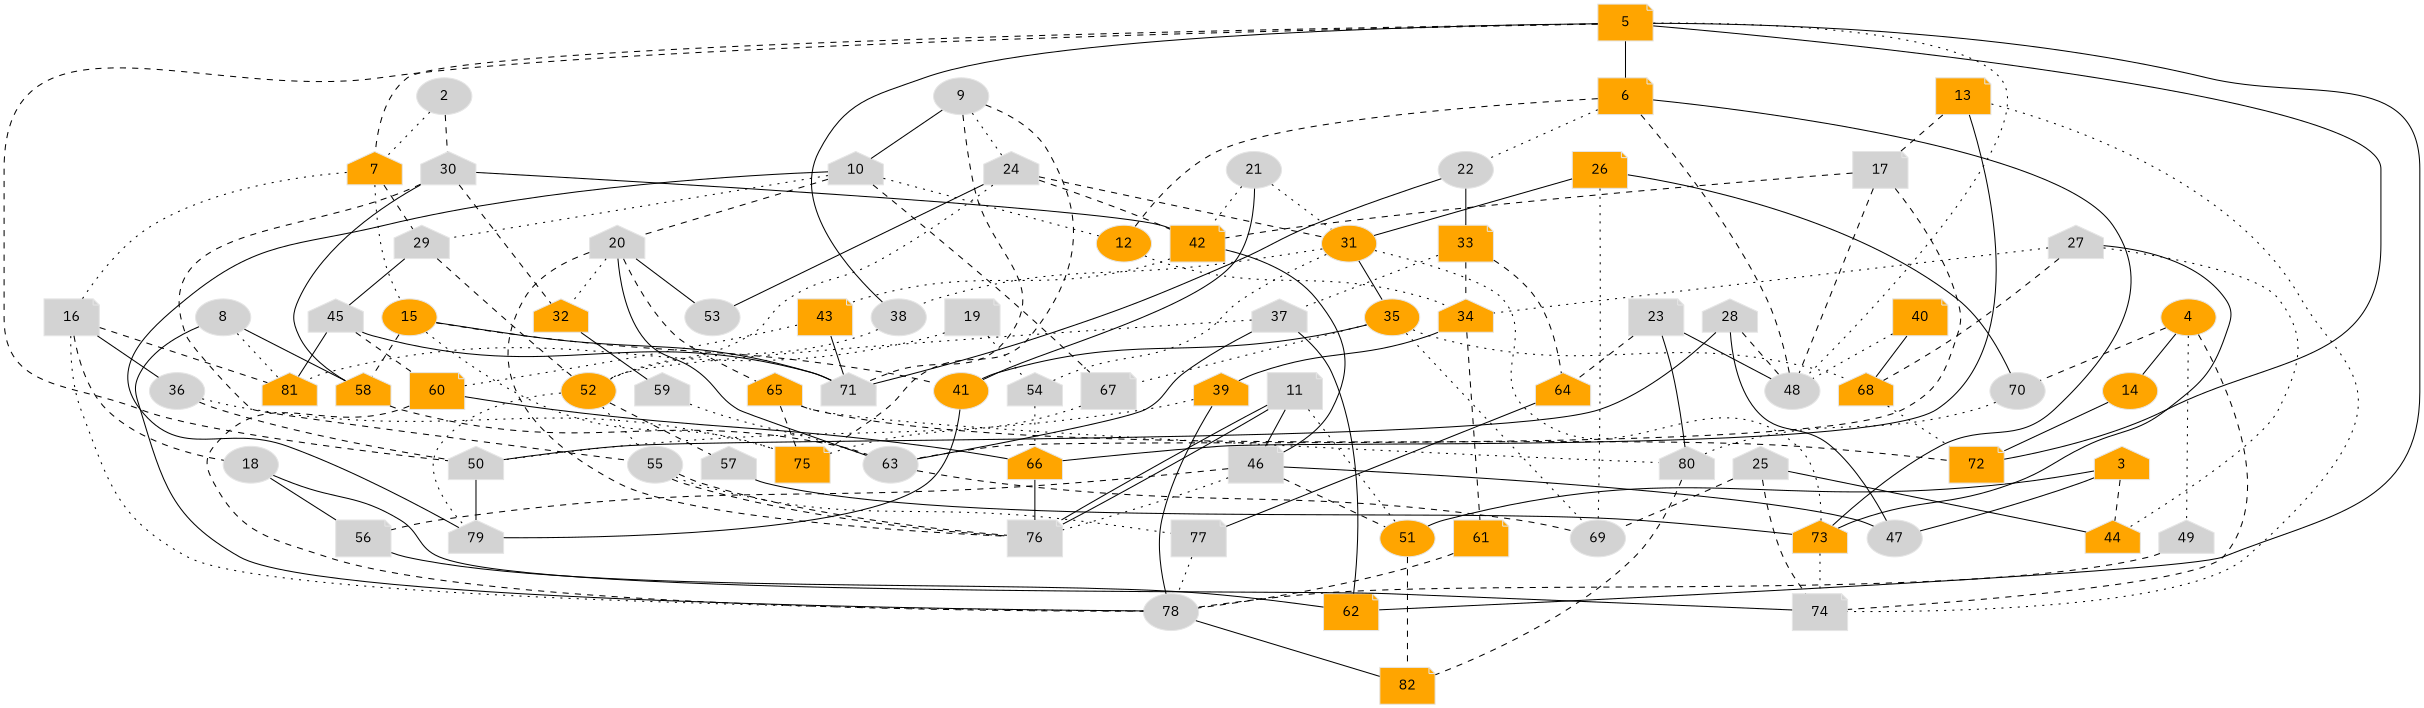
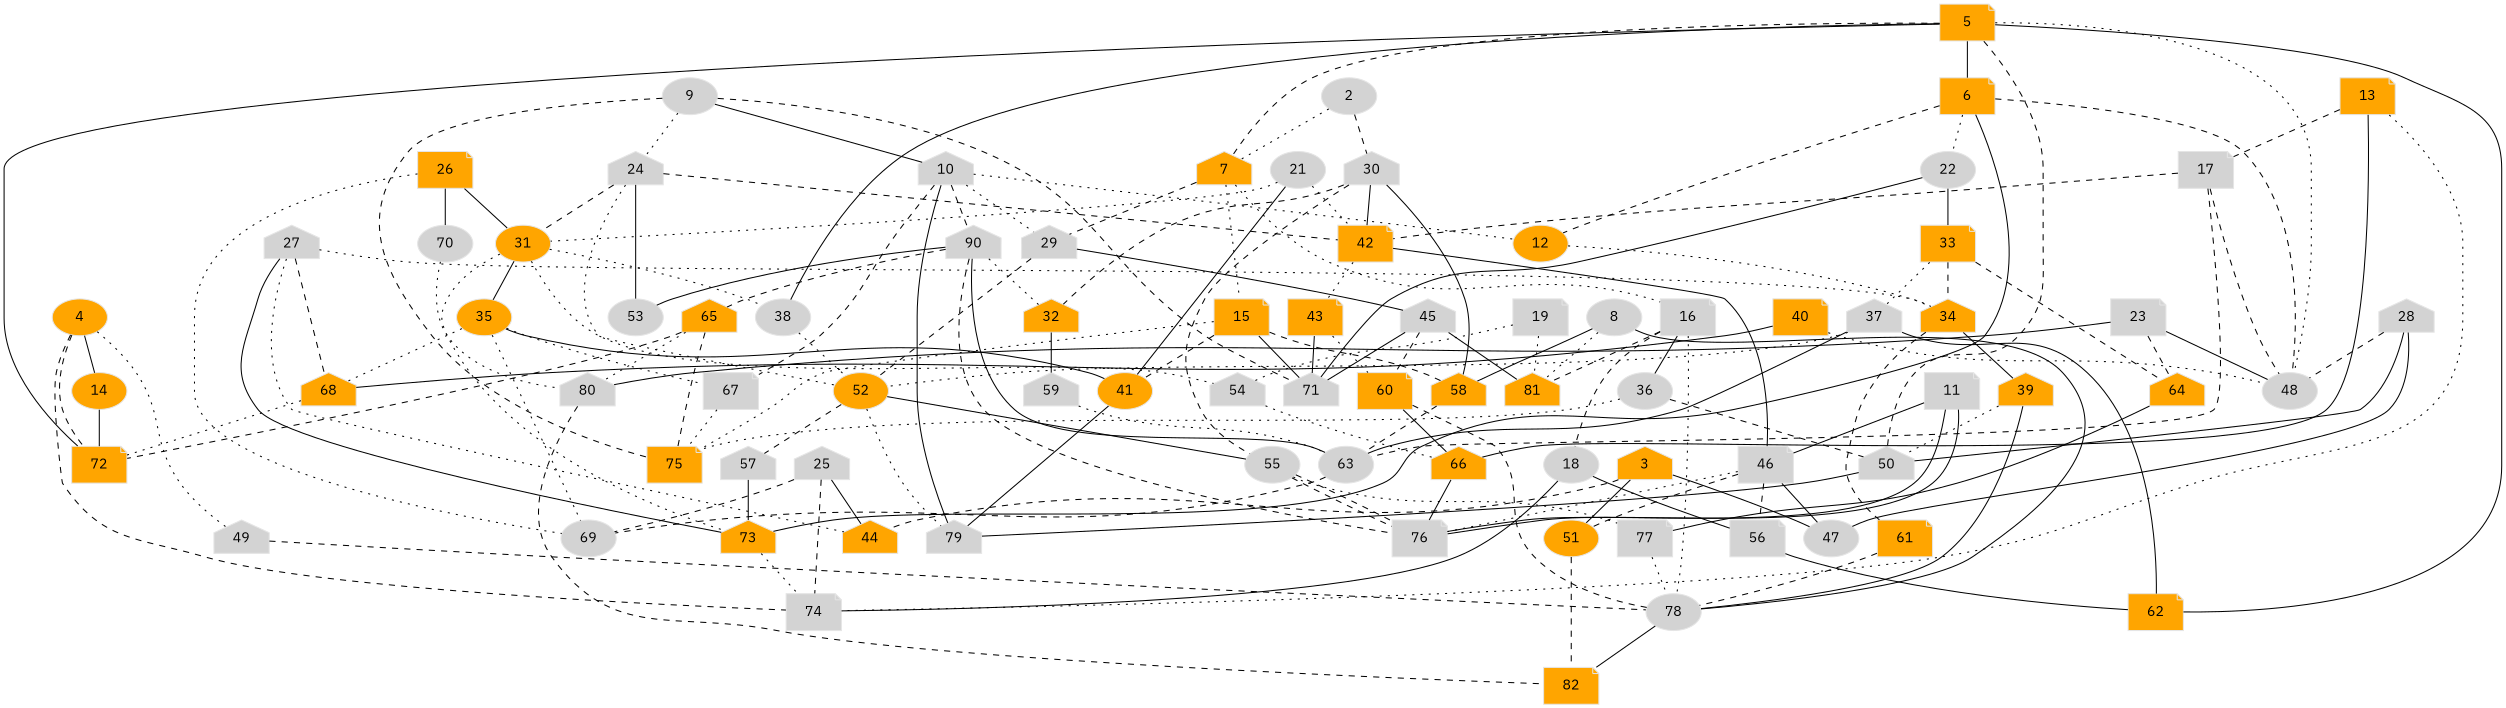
  graph {
    fontname="IBM Plex Sans"
    node [color=gray90 fillcolor=lightgrey fontname="IBM Plex Sans" shape=house style=filled]
    edge [fontname="IBM Plex Sans" style=solid]
    60 [fillcolor=orange shape=note]
    78 [shape=ellipse]
    66 [fillcolor=orange]
    70 [shape=ellipse]
    80
    75 [fillcolor=orange shape=note]
    2 [shape=ellipse]
    7 [fillcolor=orange]
    30
-   15 [fillcolor=orange shape=ellipse]
+   15 [fillcolor=orange shape=note]
    16 [shape=note]
    29
    58 [fillcolor=orange]
    42 [fillcolor=orange shape=note]
    32 [fillcolor=orange]
    55 [shape=ellipse]
    3 [fillcolor=orange]
    44 [fillcolor=orange]
    47 [shape=ellipse]
    51 [fillcolor=orange shape=ellipse]
    82 [fillcolor=orange shape=note]
    4 [fillcolor=orange shape=ellipse]
    14 [fillcolor=orange shape=ellipse]
    49
    74 [shape=note]
    72 [fillcolor=orange shape=note]
    5 [fillcolor=orange shape=note]
    6 [fillcolor=orange shape=note]
    38 [shape=ellipse]
    48 [shape=ellipse]
    50
    62 [fillcolor=orange shape=note]
    12 [fillcolor=orange shape=ellipse]
    22 [shape=ellipse]
    73 [fillcolor=orange]
    52 [fillcolor=orange shape=ellipse]
    79
    34 [fillcolor=orange]
    71
    33 [fillcolor=orange shape=note]
    41 [fillcolor=orange shape=ellipse]
    81 [fillcolor=orange]
    18 [shape=ellipse]
    36 [shape=ellipse]
    45
    8 [shape=ellipse]
    63 [shape=ellipse]
    9 [shape=ellipse]
    10
    24
-   20
+   20 [label=90]
    67 [shape=note]
    53 [shape=ellipse]
    31 [fillcolor=orange shape=ellipse]
    76 [shape=note]
    65 [fillcolor=orange]
    11 [shape=note]
    46 [shape=note]
    56 [shape=note]
    39 [fillcolor=orange]
    61 [fillcolor=orange shape=note]
    13 [fillcolor=orange shape=note]
    17 [shape=note]
    43 [fillcolor=orange shape=note]
    69 [shape=ellipse]
    19 [shape=note]
    54
    59
    21 [shape=ellipse]
    35 [fillcolor=orange shape=ellipse]
    64 [fillcolor=orange]
    37
    23 [shape=note]
    77 [shape=note]
    57
    25
    26 [fillcolor=orange shape=note]
    27
    68 [fillcolor=orange]
    28
    40 [fillcolor=orange shape=note]
    60 -- 78 [style=dashed]
    60 -- 66
    78 -- 82
    66 -- 76
    70 -- 80 [style=dotted]
    80 -- 82 [style=dashed]
    2 -- 7 [style=dotted]
    2 -- 30 [style=dashed]
    7 -- 15 [style=dotted]
    7 -- 16 [style=dotted]
    7 -- 29 [style=dashed]
    30 -- 58
    30 -- 42
    30 -- 32 [style=dashed]
    30 -- 55 [style=dashed]
    15 -- 75 [style=dotted]
    15 -- 58 [style=dashed]
    15 -- 71
    15 -- 41 [style=dashed]
    16 -- 78 [style=dotted]
    16 -- 81 [style=dashed]
    16 -- 18 [style=dashed]
    16 -- 36
    29 -- 52 [style=dashed]
    29 -- 45
    58 -- 63 [style=dashed]
    42 -- 46
    42 -- 43 [style=dotted]
    32 -- 59
    55 -- 76 [style=dashed]
    55 -- 76 [style=dashed]
    55 -- 77 [style=dotted]
    3 -- 44 [style=dashed]
    3 -- 47
    3 -- 51
    51 -- 82 [style=dashed]
-   4 -- 70 [style=dashed]
+   4 -- 72 [style=dashed]
    4 -- 14
    4 -- 49 [style=dotted]
    4 -- 74 [style=dashed]
    14 -- 72
    49 -- 78 [style=dashed]
    5 -- 7 [style=dashed]
    5 -- 72
    5 -- 6
    5 -- 38
    5 -- 48 [style=dotted]
    5 -- 50 [style=dashed]
    5 -- 62
    6 -- 48 [style=dashed]
    6 -- 12 [style=dashed]
    6 -- 22 [style=dotted]
    6 -- 73
    38 -- 52 [style=dotted]
    50 -- 79
    12 -- 34 [style=dotted]
    22 -- 71
    22 -- 33
    73 -- 74 [style=dotted]
-   52 -- 55 [style=dotted]
+   52 -- 55
    52 -- 79 [style=dotted]
    52 -- 57 [style=dashed]
    34 -- 39
    34 -- 61 [style=dashed]
    33 -- 34 [style=dashed]
    33 -- 64 [style=dashed]
    33 -- 37 [style=dotted]
    41 -- 79
    18 -- 74
    18 -- 56
    36 -- 75 [style=dotted]
    36 -- 50 [style=dashed]
    45 -- 60 [style=dashed]
    45 -- 71
    45 -- 81
    8 -- 78
    8 -- 58
    8 -- 81 [style=dotted]
    63 -- 69 [style=dashed]
    9 -- 75 [style=dashed]
    9 -- 71 [style=dashed]
    9 -- 10
    9 -- 24 [style=dotted]
    10 -- 29 [style=dotted]
    10 -- 12 [style=dotted]
    10 -- 79
    10 -- 20 [style=dashed]
    10 -- 67 [style=dashed]
    24 -- 42 [style=dashed]
    24 -- 52 [style=dotted]
    24 -- 53
    24 -- 31 [style=dashed]
    20 -- 32 [style=dotted]
    20 -- 63
    20 -- 53
    20 -- 76 [style=dashed]
    20 -- 65 [style=dashed]
    67 -- 75 [style=dotted]
    31 -- 38 [style=dotted]
    31 -- 73 [style=dotted]
    31 -- 54 [style=dotted]
    31 -- 35
    65 -- 80 [style=dotted]
    65 -- 75 [style=dashed]
    65 -- 72 [style=dashed]
-   11 -- 51 [style=dotted]
    11 -- 76
    11 -- 76
    11 -- 46
    46 -- 47
    46 -- 51 [style=dashed]
    46 -- 76 [style=dotted]
    46 -- 56 [style=dashed]
    56 -- 62
    39 -- 78
    39 -- 50 [style=dotted]
    61 -- 78 [style=dashed]
    13 -- 66
    13 -- 74 [style=dotted]
    13 -- 17 [style=dashed]
    17 -- 42 [style=dashed]
    17 -- 48 [style=dashed]
    17 -- 63 [style=dashed]
    43 -- 60 [style=dotted]
    43 -- 71
    19 -- 81 [style=dotted]
    19 -- 54 [style=dotted]
    54 -- 66 [style=dotted]
    59 -- 63 [style=dotted]
    21 -- 42 [style=dotted]
    21 -- 41
    21 -- 31 [style=dotted]
    35 -- 41
    35 -- 67 [style=dotted]
    35 -- 69 [style=dotted]
    35 -- 68 [style=dotted]
    64 -- 77
    37 -- 62
    37 -- 52 [style=dotted]
    37 -- 63
    23 -- 80
    23 -- 48
    23 -- 64 [style=dashed]
    77 -- 78 [style=dotted]
    57 -- 73
    25 -- 44
    25 -- 74 [style=dashed]
    25 -- 69 [style=dashed]
    26 -- 70
    26 -- 31
    26 -- 69 [style=dotted]
    27 -- 44 [style=dotted]
    27 -- 73
    27 -- 34 [style=dotted]
    27 -- 68 [style=dashed]
    68 -- 72 [style=dotted]
    28 -- 47
    28 -- 48 [style=dashed]
    28 -- 50
    40 -- 48 [style=dotted]
    40 -- 68
  }
